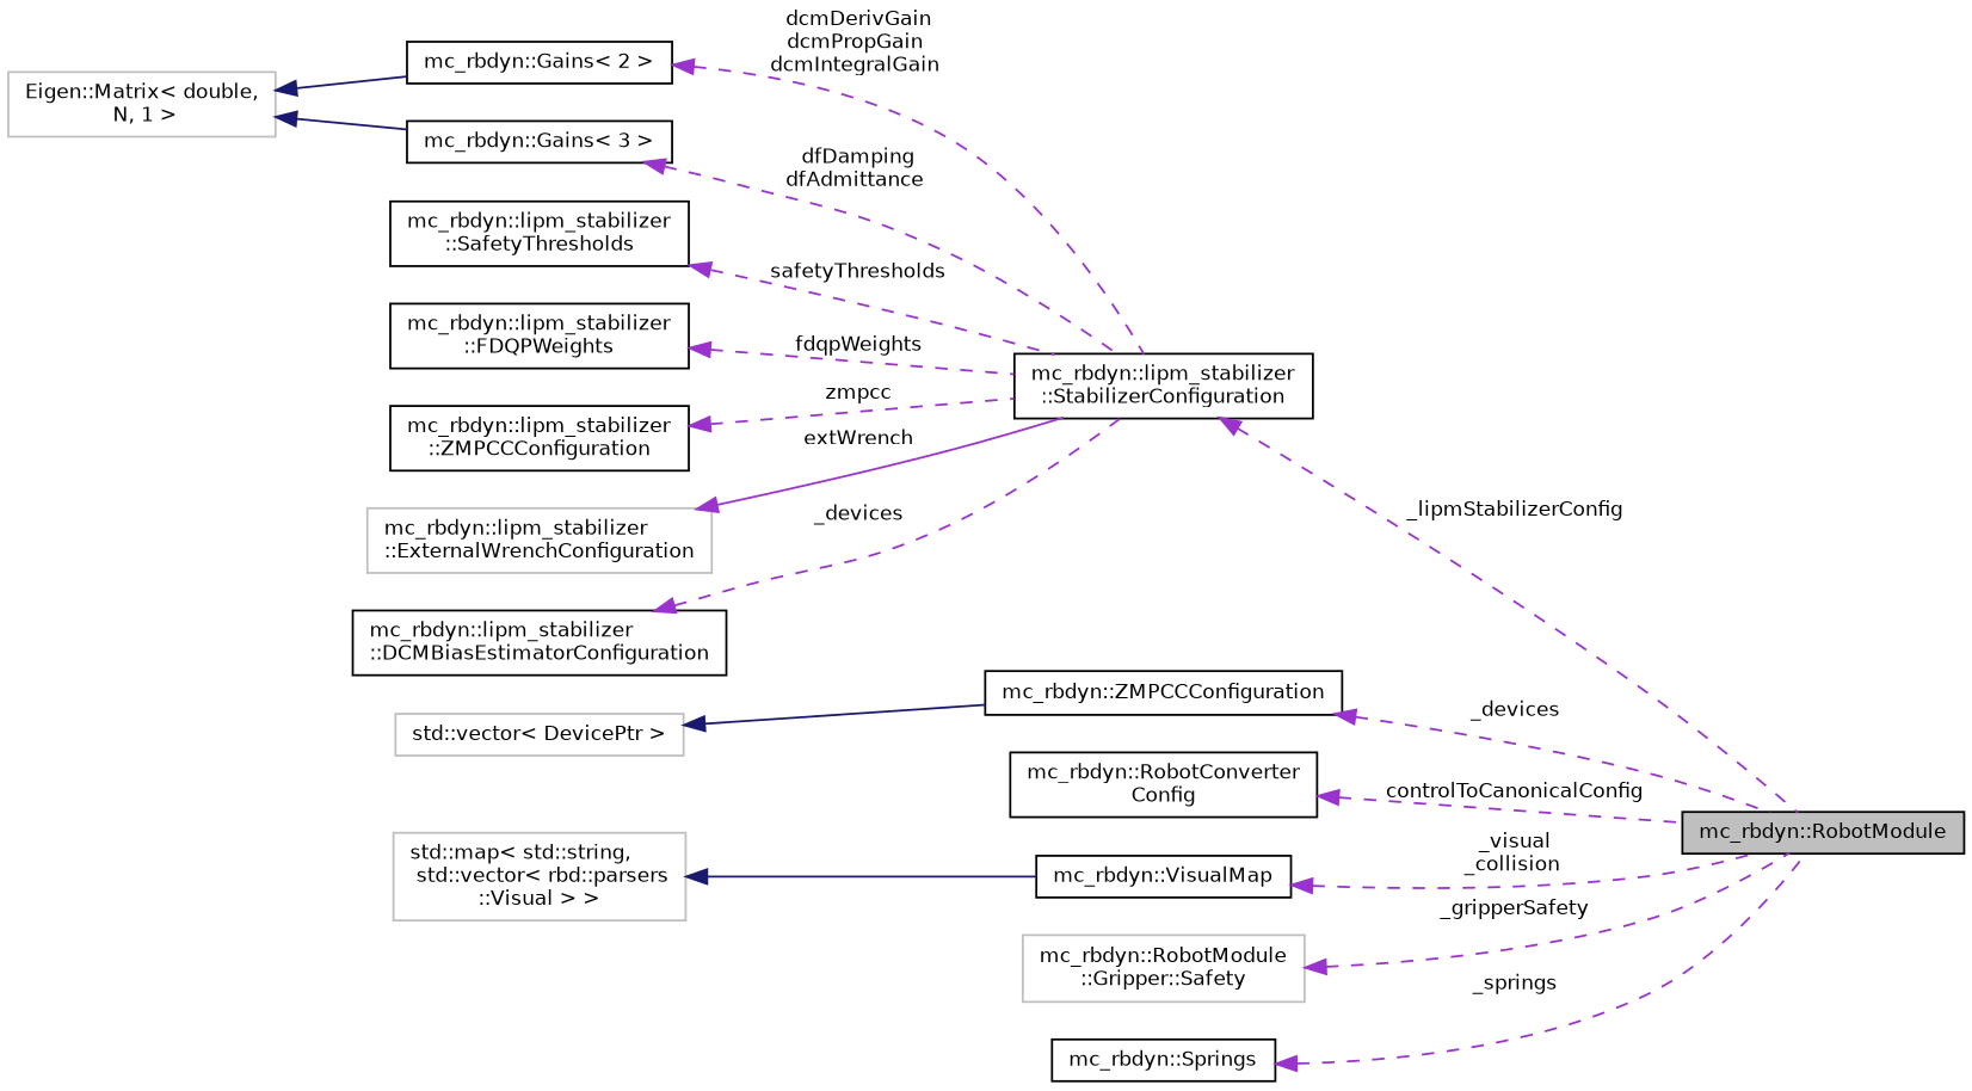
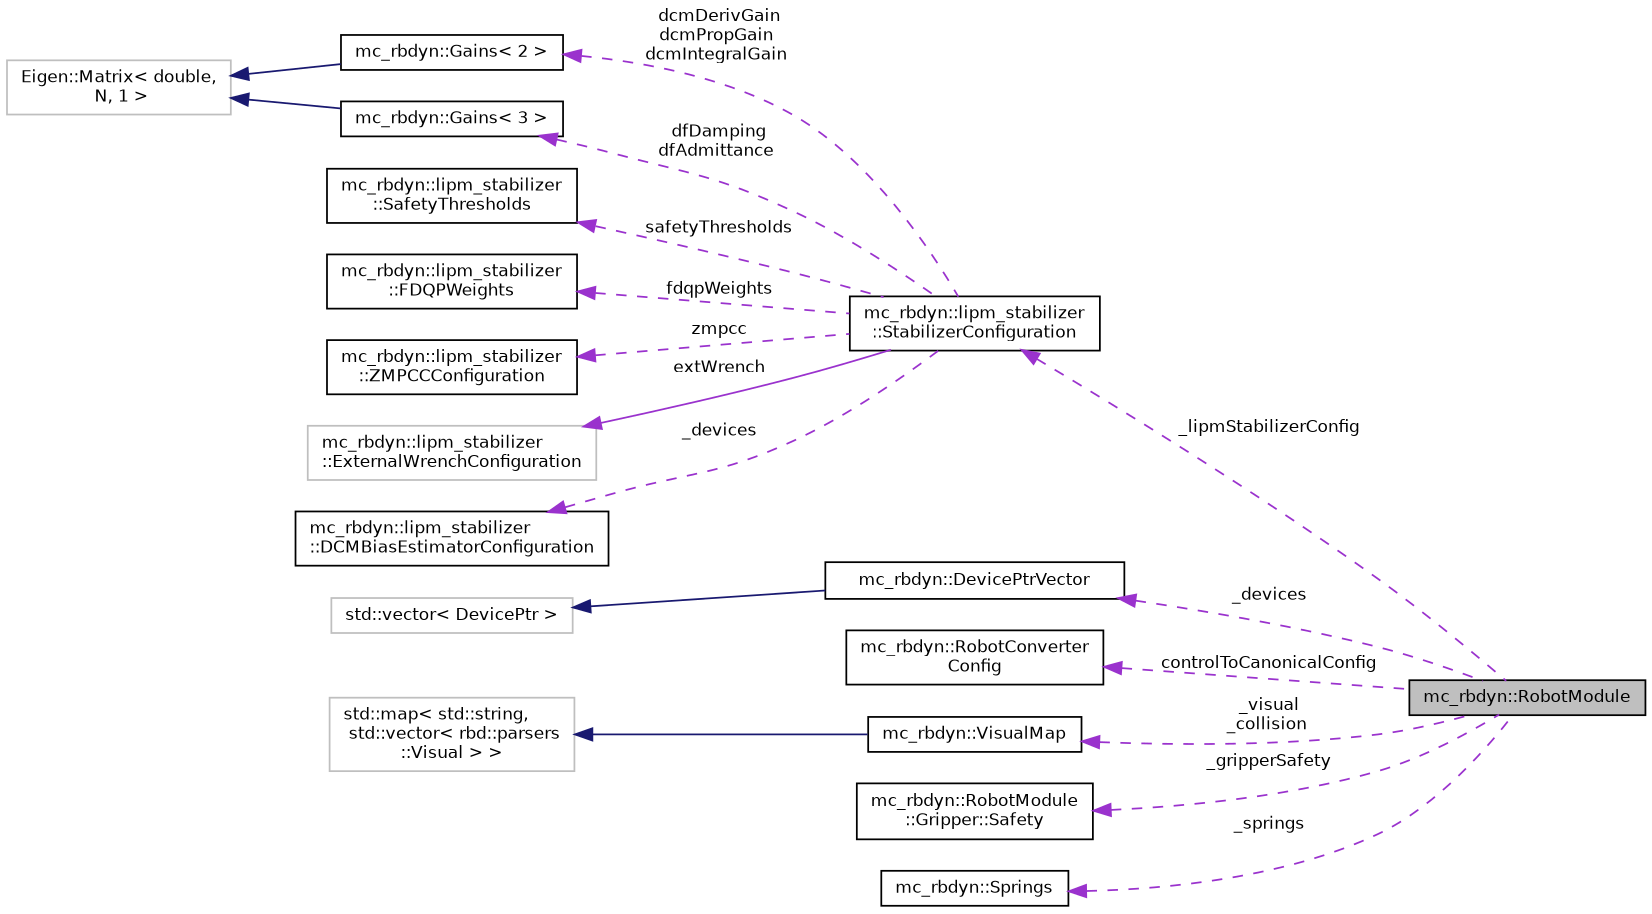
  digraph {
    rankdir=LR
    node [color=black fillcolor=white fontname=Helvetica fontsize=10 shape=record style=filled]
    edge [color=darkorchid3 dir=back fontname=Helvetica fontsize=10 labelfontname=Helvetica labelfontsize=10 style=dashed]
    n1 [fillcolor=grey75 fontcolor=black height=0.2 label="mc_rbdyn::RobotModule" width=0.4]
    n2 [height=0.2 label="mc_rbdyn::lipm_stabilizer\l::StabilizerConfiguration" width=0.4]
    n3 [height=0.2 label="mc_rbdyn::Gains\< 2 \>" width=0.4]
    n4 [color=grey75 height=0.2 label="Eigen::Matrix\< double,\l N, 1 \>" width=0.4]
    n5 [height=0.2 label="mc_rbdyn::Gains\< 3 \>" width=0.4]
    n6 [height=0.2 label="mc_rbdyn::lipm_stabilizer\l::SafetyThresholds" width=0.4]
    n7 [height=0.2 label="mc_rbdyn::lipm_stabilizer\l::FDQPWeights" width=0.4]
    n8 [height=0.2 label="mc_rbdyn::lipm_stabilizer\l::ZMPCCConfiguration" width=0.4]
    n9 [color=grey75 height=0.2 label="mc_rbdyn::lipm_stabilizer\l::ExternalWrenchConfiguration" width=0.4]
    n10 [height=0.2 label="mc_rbdyn::lipm_stabilizer\l::DCMBiasEstimatorConfiguration" width=0.4]
-   n11 [height=0.2 label="mc_rbdyn::ZMPCCConfiguration" width=0.4]
+   n11 [height=0.2 label="mc_rbdyn::DevicePtrVector" width=0.4]
    n12 [color=grey75 height=0.2 label="std::vector\< DevicePtr \>" width=0.4]
    n13 [height=0.2 label="mc_rbdyn::RobotConverter\lConfig" width=0.4]
    n14 [height=0.2 label="mc_rbdyn::VisualMap" width=0.4]
    n15 [color=grey75 height=0.2 label="std::map\< std::string,\l std::vector\< rbd::parsers\l::Visual \> \>" width=0.4]
-   n16 [color=grey75 height=0.2 label="mc_rbdyn::RobotModule\l::Gripper::Safety" width=0.4]
+   n16 [height=0.2 label="mc_rbdyn::RobotModule\l::Gripper::Safety" width=0.4]
    n17 [height=0.2 label="mc_rbdyn::Springs" width=0.4]
    n2 -> n1 [label=" _lipmStabilizerConfig"]
    n3 -> n2 [label=" dcmDerivGain\ndcmPropGain\ndcmIntegralGain"]
    n4 -> n3 [color=midnightblue style=solid]
    n4 -> n5 [color=midnightblue style=solid]
    n5 -> n2 [label=" dfDamping\ndfAdmittance"]
    n6 -> n2 [label=" safetyThresholds"]
    n7 -> n2 [label=" fdqpWeights"]
    n8 -> n2 [label=" zmpcc"]
    n9 -> n2 [label=" extWrench" style=solid]
    n10 -> n2 [label=" _devices"]
    n11 -> n1 [label=" _devices"]
    n12 -> n11 [color=midnightblue style=solid]
    n13 -> n1 [label=" controlToCanonicalConfig"]
    n14 -> n1 [label=" _visual\n_collision"]
    n15 -> n14 [color=midnightblue style=solid]
    n16 -> n1 [label=" _gripperSafety"]
    n17 -> n1 [label=" _springs"]
  }
